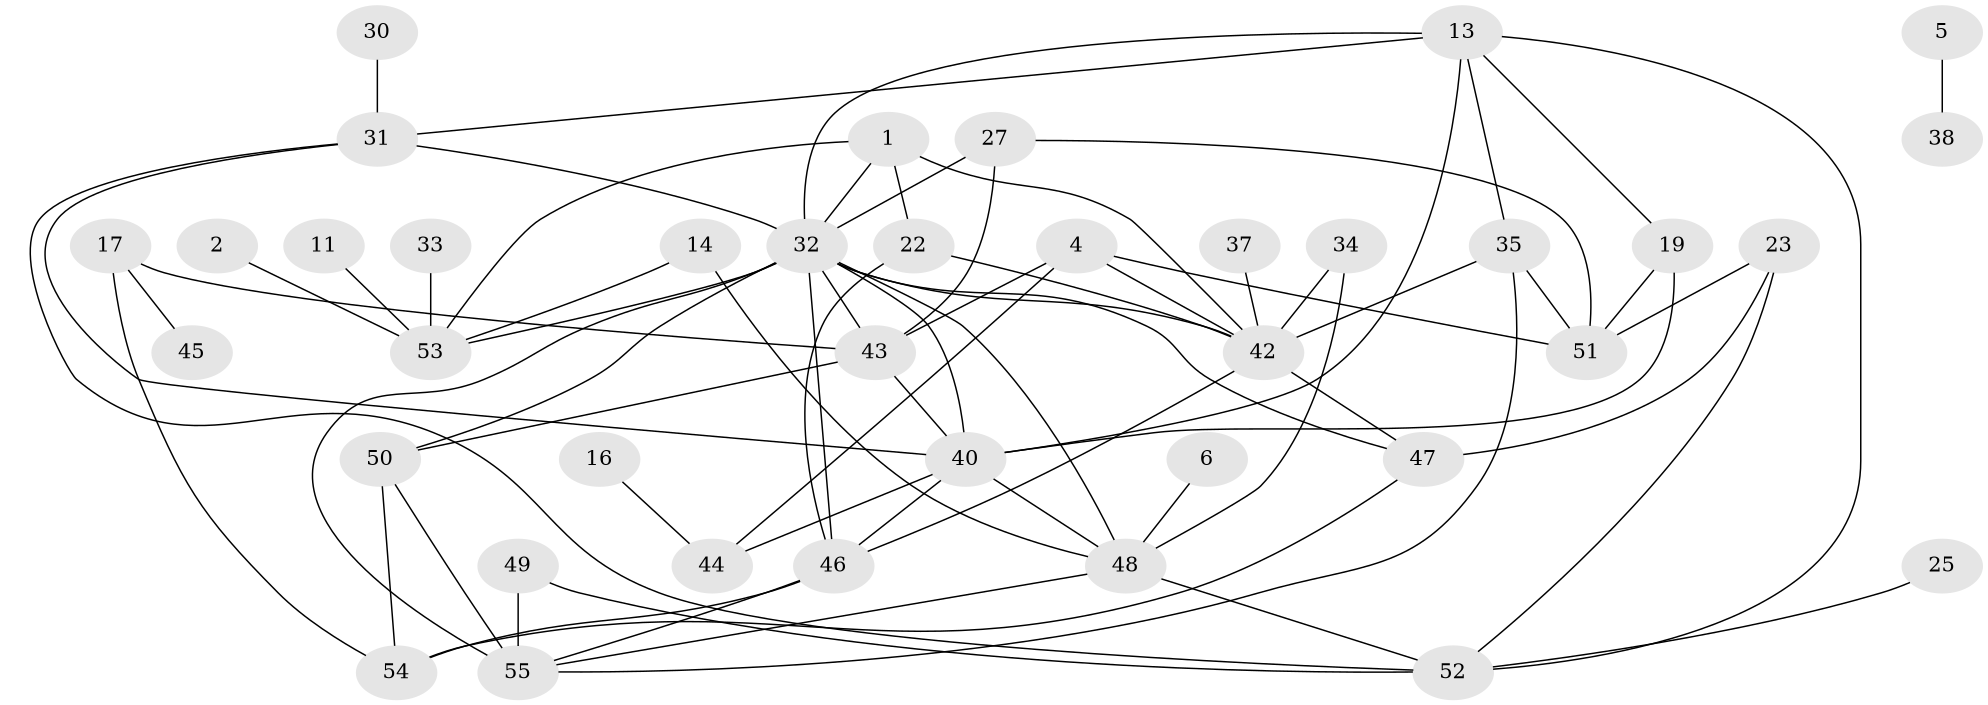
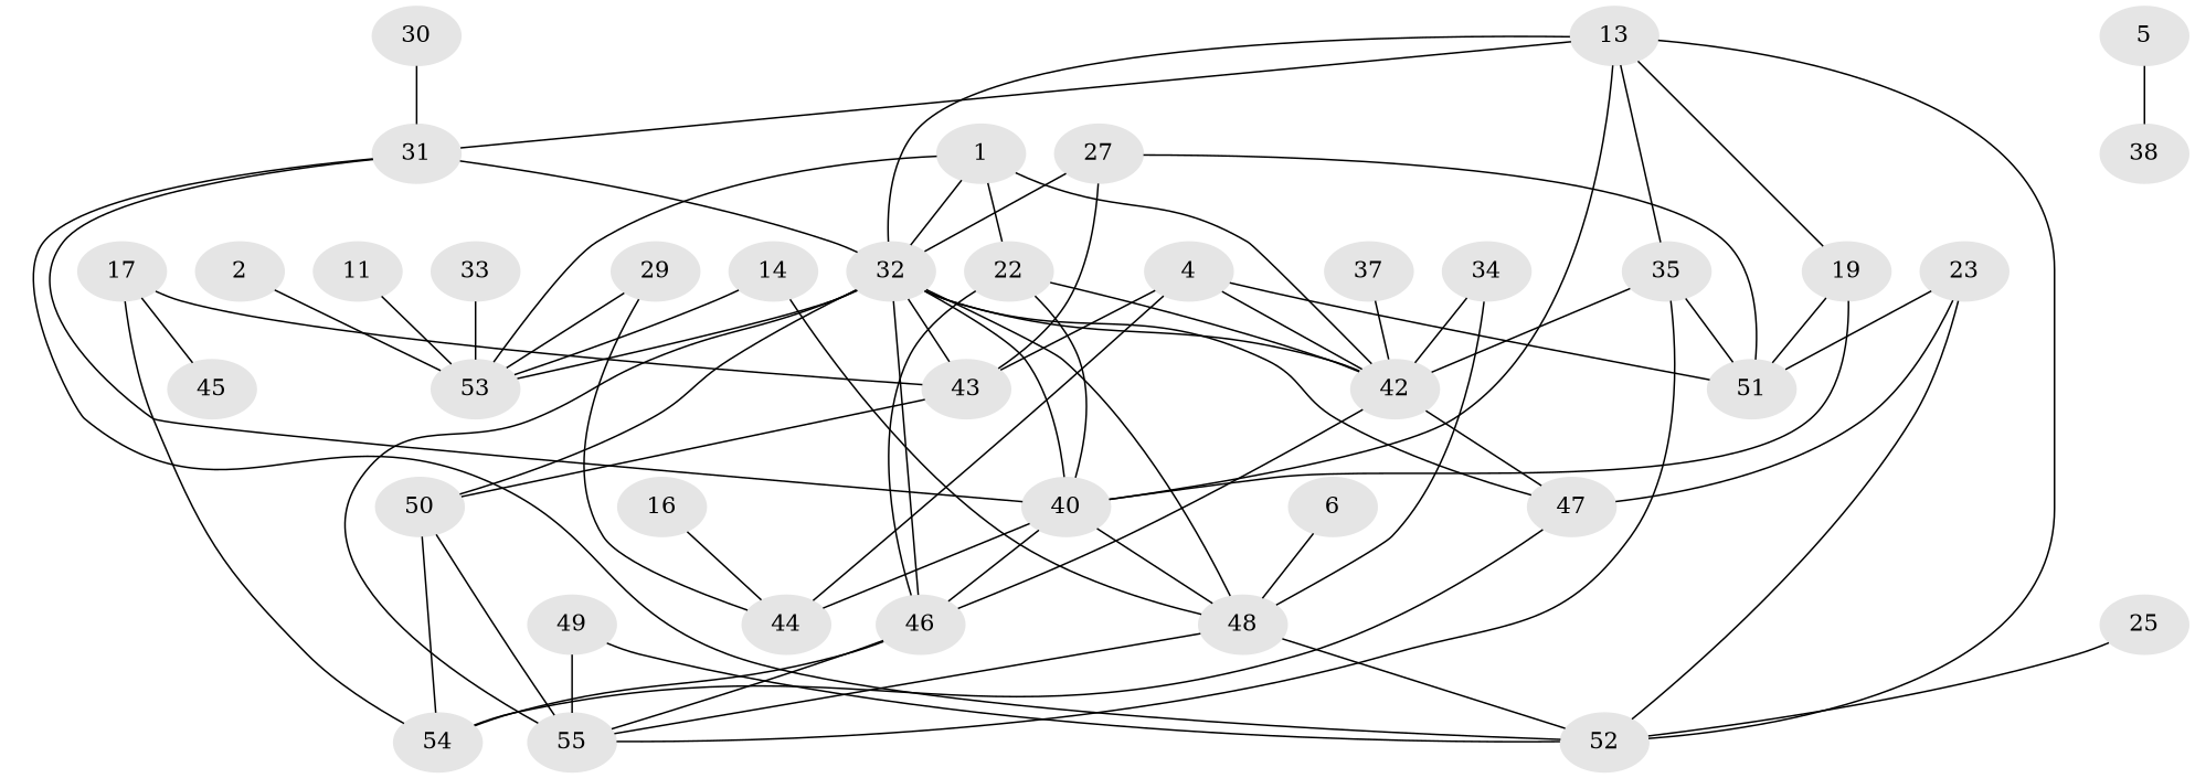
  graph {
    fontname="DejaVu Serif"
    node [color=gray90 fontname="DejaVu Serif" style=filled]
    edge [fontname="DejaVu Serif" weight=1.0]
    1
    22
    32
    42
    53
    40
    46
    43
    48
    47
    50
    55
    2
    4
    44
    51
    5
    38
    6
    52
    11
    13
    19
    31
    35
    14
    16
    17
    45
    54
    23
    25
    27
+   29
    30
    33
    34
    37
    49
    1 -- 22
    1 -- 32
    1 -- 42
    1 -- 53
    22 -- 42
-   43 -- 40
+   22 -- 40
    22 -- 46
    32 -- 42
    32 -- 53
    32 -- 40
    32 -- 46
    32 -- 43
    32 -- 48 [weight=2.0]
    32 -- 47
    32 -- 50
    32 -- 55
    42 -- 46
    42 -- 47
    40 -- 46
    40 -- 48
    40 -- 44
    46 -- 55
    46 -- 54
    43 -- 50
    48 -- 55
    48 -- 52
    47 -- 54
    50 -- 55
    50 -- 54
    2 -- 53
    4 -- 42
    4 -- 43
    4 -- 44
    4 -- 51
    5 -- 38
    6 -- 48
    11 -- 53
    13 -- 32
    13 -- 40
    13 -- 52
    13 -- 19
    13 -- 31
    13 -- 35
    19 -- 40 [weight=2.0]
    19 -- 51
    31 -- 32
    31 -- 40
    31 -- 52
    35 -- 42
    35 -- 55
    35 -- 51
    14 -- 53
    14 -- 48
    16 -- 44
    17 -- 43
    17 -- 45
    17 -- 54
    23 -- 47
    23 -- 51
    23 -- 52
    25 -- 52
    27 -- 32
    27 -- 43
    27 -- 51
+   29 -- 53
+   29 -- 44
    30 -- 31
    33 -- 53
    34 -- 42
    34 -- 48
    37 -- 42
    49 -- 55 [weight=2.0]
    49 -- 52
  }
